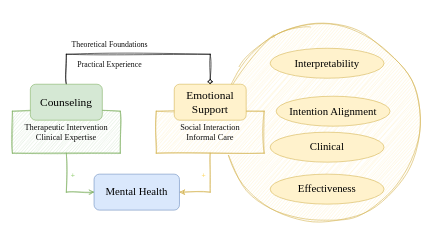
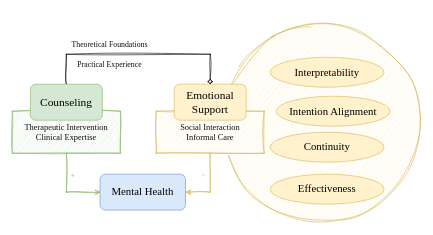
  <mxCell id="0" />
  <mxCell id="1" parent="0" />
  <mxCell id="2" value="" style="ellipse;whiteSpace=wrap;html=1;aspect=fixed;fillColor=#fff2cc;strokeColor=#d6b656;shadow=0;sketch=1;curveFitting=1;jiggle=2;" vertex="1" parent="1"><mxGeometry x="370" y="40" width="330" height="330" as="geometry" /></mxCell>
  <mxCell id="3" value="" style="rounded=0;whiteSpace=wrap;html=1;strokeColor=none;" vertex="1" parent="1"><mxGeometry x="260" y="188" width="180" height="70" as="geometry" /></mxCell>
  <mxCell id="4" style="edgeStyle=orthogonalEdgeStyle;rounded=0;orthogonalLoop=1;jettySize=auto;html=1;entryX=1;entryY=0.5;entryDx=0;entryDy=0;fillColor=#fff2cc;strokeColor=#d6b656;exitX=0.5;exitY=1;exitDx=0;exitDy=0;sketch=1;curveFitting=1;jiggle=2;" edge="1" parent="1" source="5" target="13"><mxGeometry relative="1" as="geometry"><mxPoint x="322.5" y="320" as="targetPoint" /></mxGeometry></mxCell>
  <mxCell id="5" value="&lt;p class=&quot;p1&quot; style=&quot;margin: 0px; font-variant-numeric: normal; font-variant-east-asian: normal; font-variant-alternates: normal; font-size-adjust: none; font-kerning: auto; font-optical-sizing: auto; font-feature-settings: normal; font-variation-settings: normal; font-variant-position: normal; font-stretch: normal; line-height: normal;&quot;&gt;&lt;span style=&quot;background-color: initial;&quot;&gt;&lt;font color=&quot;#0e0e0e&quot; face=&quot;Comic Sans MS&quot;&gt;Social Interaction&lt;/font&gt;&lt;/span&gt;&lt;/p&gt;&lt;p class=&quot;p1&quot; style=&quot;margin: 0px; font-variant-numeric: normal; font-variant-east-asian: normal; font-variant-alternates: normal; font-size-adjust: none; font-kerning: auto; font-optical-sizing: auto; font-feature-settings: normal; font-variation-settings: normal; font-variant-position: normal; font-stretch: normal; line-height: normal;&quot;&gt;&lt;span style=&quot;color: rgb(14, 14, 14); font-family: &amp;quot;Comic Sans MS&amp;quot;; background-color: initial;&quot;&gt;Informal Care&lt;/span&gt;&lt;/p&gt;" style="whiteSpace=wrap;html=1;sketch=1;curveFitting=1;jiggle=2;fillColor=#fff2cc;strokeColor=#d6b656;fontSize=14;align=center;" vertex="1" parent="1"><mxGeometry x="260" y="185" width="180" height="70" as="geometry" /></mxCell>
  <mxCell id="6" style="edgeStyle=orthogonalEdgeStyle;rounded=0;orthogonalLoop=1;jettySize=auto;html=1;entryX=0;entryY=0.5;entryDx=0;entryDy=0;fillColor=#d5e8d4;strokeColor=#82b366;sketch=1;curveFitting=1;jiggle=2;endArrow=open;" edge="1" parent="1" source="7" target="13"><mxGeometry relative="1" as="geometry"><mxPoint x="132.5" y="320" as="targetPoint" /></mxGeometry></mxCell>
  <mxCell id="7" value="&lt;p style=&quot;margin: 0px; font-variant-numeric: normal; font-variant-east-asian: normal; font-variant-alternates: normal; font-size-adjust: none; font-kerning: auto; font-optical-sizing: auto; font-feature-settings: normal; font-variation-settings: normal; font-variant-position: normal; font-stretch: normal; line-height: normal; color: rgb(14, 14, 14);&quot; class=&quot;p1&quot;&gt;&lt;font face=&quot;Comic Sans MS&quot;&gt;Therapeutic Intervention&lt;/font&gt;&lt;/p&gt;&lt;p style=&quot;margin: 0px; font-variant-numeric: normal; font-variant-east-asian: normal; font-variant-alternates: normal; font-size-adjust: none; font-kerning: auto; font-optical-sizing: auto; font-feature-settings: normal; font-variation-settings: normal; font-variant-position: normal; font-stretch: normal; line-height: normal;&quot; class=&quot;p1&quot;&gt;&lt;font face=&quot;Comic Sans MS&quot;&gt;&lt;font color=&quot;#0e0e0e&quot;&gt;&lt;span&gt;Clinical Expertise&lt;/span&gt;&lt;/font&gt;&lt;/font&gt;&lt;/p&gt;" style="whiteSpace=wrap;html=1;sketch=1;curveFitting=1;jiggle=2;fillColor=#d5e8d4;strokeColor=#82b366;align=center;fontSize=14;" vertex="1" parent="1"><mxGeometry x="20" y="185" width="180" height="70" as="geometry" /></mxCell>
  <mxCell id="8" style="edgeStyle=orthogonalEdgeStyle;rounded=0;orthogonalLoop=1;jettySize=auto;html=1;entryX=0.5;entryY=0;entryDx=0;entryDy=0;exitX=0.5;exitY=0;exitDx=0;exitDy=0;sketch=1;curveFitting=1;jiggle=2;endArrow=diamond;" edge="1" parent="1" source="9" target="10"><mxGeometry relative="1" as="geometry"><Array as="points"><mxPoint x="110" y="90" /><mxPoint x="350" y="90" /></Array></mxGeometry></mxCell>
  <mxCell id="9" value="&lt;font style=&quot;font-size: 19px;&quot; face=&quot;Comic Sans MS&quot;&gt;Counseling&lt;/font&gt;" style="rounded=1;whiteSpace=wrap;html=1;fillColor=#d5e8d4;strokeColor=#82b366;" vertex="1" parent="1"><mxGeometry x="50" y="140" width="120" height="60" as="geometry" /></mxCell>
  <mxCell id="10" value="&lt;font style=&quot;font-size: 19px;&quot; face=&quot;Comic Sans MS&quot;&gt;Emotional Support&lt;/font&gt;" style="rounded=1;whiteSpace=wrap;html=1;fillColor=#fff2cc;strokeColor=#d6b656;" vertex="1" parent="1"><mxGeometry x="290" y="140" width="120" height="60" as="geometry" /></mxCell>
  <mxCell id="11" value="&lt;p class=&quot;p1&quot; style=&quot;margin: 0px; font-variant-numeric: normal; font-variant-east-asian: normal; font-variant-alternates: normal; font-size-adjust: none; font-kerning: auto; font-optical-sizing: auto; font-feature-settings: normal; font-variation-settings: normal; font-variant-position: normal; font-stretch: normal; line-height: normal; color: rgb(14, 14, 14); text-align: start; text-wrap-mode: wrap;&quot;&gt;&lt;br&gt;&lt;/p&gt;" style="text;html=1;align=center;verticalAlign=middle;resizable=0;points=[];autosize=1;strokeColor=none;fillColor=none;fontSize=13;fontFamily=Comic Sans MS;fontStyle=0" vertex="1" parent="1"><mxGeometry x="265" y="20" width="20" height="30" as="geometry" /></mxCell>
  <mxCell id="12" value="&lt;p class=&quot;p1&quot; style=&quot;font-variant-numeric: normal; font-variant-east-asian: normal; font-variant-alternates: normal; font-size-adjust: none; font-kerning: auto; font-optical-sizing: auto; font-feature-settings: normal; font-variation-settings: normal; font-variant-position: normal; font-stretch: normal; font-size: 13px; line-height: normal; font-family: &amp;quot;Comic Sans MS&amp;quot;; margin: 0px; color: rgb(14, 14, 14);&quot;&gt;Theoretical Foundations&lt;/p&gt;&lt;p class=&quot;p1&quot; style=&quot;font-variant-numeric: normal; font-variant-east-asian: normal; font-variant-alternates: normal; font-size-adjust: none; font-kerning: auto; font-optical-sizing: auto; font-feature-settings: normal; font-variation-settings: normal; font-variant-position: normal; font-stretch: normal; font-size: 13px; line-height: normal; font-family: &amp;quot;Comic Sans MS&amp;quot;; margin: 0px; color: rgb(14, 14, 14);&quot;&gt;&lt;br&gt;&lt;/p&gt;&lt;p class=&quot;p1&quot; style=&quot;font-variant-numeric: normal; font-variant-east-asian: normal; font-variant-alternates: normal; font-size-adjust: none; font-kerning: auto; font-optical-sizing: auto; font-feature-settings: normal; font-variation-settings: normal; font-variant-position: normal; font-stretch: normal; font-size: 13px; line-height: normal; font-family: &amp;quot;Comic Sans MS&amp;quot;; margin: 0px; color: rgb(14, 14, 14);&quot;&gt;Practical Experience&lt;/p&gt;" style="rounded=0;whiteSpace=wrap;html=1;fillColor=none;strokeColor=none;align=center;" vertex="1" parent="1"><mxGeometry x="95" y="60" width="175" height="60" as="geometry" /></mxCell>
- <mxCell id="13" value="&lt;span style=&quot;font-family: &amp;quot;Comic Sans MS&amp;quot;; font-size: 18px;&quot;&gt;Mental Health&lt;/span&gt;" style="rounded=1;whiteSpace=wrap;html=1;fillColor=#dae8fc;strokeColor=#6c8ebf;" vertex="1" parent="1"><mxGeometry x="156.25" y="290" width="142.5" height="60" as="geometry" /></mxCell>
- <mxCell id="14" value="&lt;span style=&quot;font-family: &amp;quot;Comic Sans MS&amp;quot;; font-size: 18px;&quot;&gt;Interpretability&lt;/span&gt;" style="ellipse;whiteSpace=wrap;html=1;fillColor=#fff2cc;strokeColor=#d6b656;" vertex="1" parent="1"><mxGeometry x="450" y="80" width="190" height="50" as="geometry" /></mxCell>
+ <mxCell id="13" value="&lt;span style=&quot;font-family: &amp;quot;Comic Sans MS&amp;quot;; font-size: 18px;&quot;&gt;Mental Health&lt;/span&gt;" style="rounded=1;whiteSpace=wrap;html=1;fillColor=#dae8fc;strokeColor=#6c8ebf;" vertex="1" parent="1"><mxGeometry x="166.25" y="290" width="142.5" height="60" as="geometry" /></mxCell>
+ <mxCell id="14" value="&lt;span style=&quot;font-family: &amp;quot;Comic Sans MS&amp;quot;; font-size: 18px;&quot;&gt;Interpretability&lt;/span&gt;" style="ellipse;whiteSpace=wrap;html=1;fillColor=#fff2cc;strokeColor=#d6b656;" vertex="1" parent="1"><mxGeometry x="450" y="95" width="190" height="50" as="geometry" /></mxCell>
  <mxCell id="15" value="&lt;font face=&quot;Comic Sans MS&quot;&gt;&lt;span style=&quot;font-size: 18px;&quot;&gt;Intention Alignment&lt;/span&gt;&lt;/font&gt;" style="ellipse;whiteSpace=wrap;html=1;fillColor=#fff2cc;strokeColor=#d6b656;" vertex="1" parent="1"><mxGeometry x="460" y="160" width="190" height="50" as="geometry" /></mxCell>
- <mxCell id="16" value="&lt;font face=&quot;Comic Sans MS&quot;&gt;&lt;span style=&quot;font-size: 18px;&quot;&gt;Clinical&lt;/span&gt;&lt;/font&gt;" style="ellipse;whiteSpace=wrap;html=1;fillColor=#fff2cc;strokeColor=#d6b656;" vertex="1" parent="1"><mxGeometry x="450" y="220" width="190" height="50" as="geometry" /></mxCell>
+ <mxCell id="16" value="&lt;font face=&quot;Comic Sans MS&quot;&gt;&lt;span style=&quot;font-size: 18px;&quot;&gt;Continuity&lt;/span&gt;&lt;/font&gt;" style="ellipse;whiteSpace=wrap;html=1;fillColor=#fff2cc;strokeColor=#d6b656;" vertex="1" parent="1"><mxGeometry x="450" y="220" width="190" height="50" as="geometry" /></mxCell>
  <mxCell id="17" value="&lt;font face=&quot;Comic Sans MS&quot;&gt;&lt;span style=&quot;font-size: 18px;&quot;&gt;Effectiveness&lt;/span&gt;&lt;/font&gt;" style="ellipse;whiteSpace=wrap;html=1;fillColor=#fff2cc;strokeColor=#d6b656;" vertex="1" parent="1"><mxGeometry x="450" y="290" width="190" height="50" as="geometry" /></mxCell>
  <mxCell id="18" value="&lt;font color=&quot;#97d077&quot;&gt;+&lt;/font&gt;" style="text;html=1;align=center;verticalAlign=middle;resizable=0;points=[];autosize=1;strokeColor=none;fillColor=none;" vertex="1" parent="1"><mxGeometry x="108" y="280" width="25" height="26" as="geometry" /></mxCell>
  <mxCell id="19" value="&lt;font color=&quot;#ffd966&quot;&gt;+&lt;/font&gt;" style="text;html=1;align=center;verticalAlign=middle;resizable=0;points=[];autosize=1;strokeColor=none;fillColor=none;" vertex="1" parent="1"><mxGeometry x="326" y="280" width="25" height="26" as="geometry" /></mxCell>
